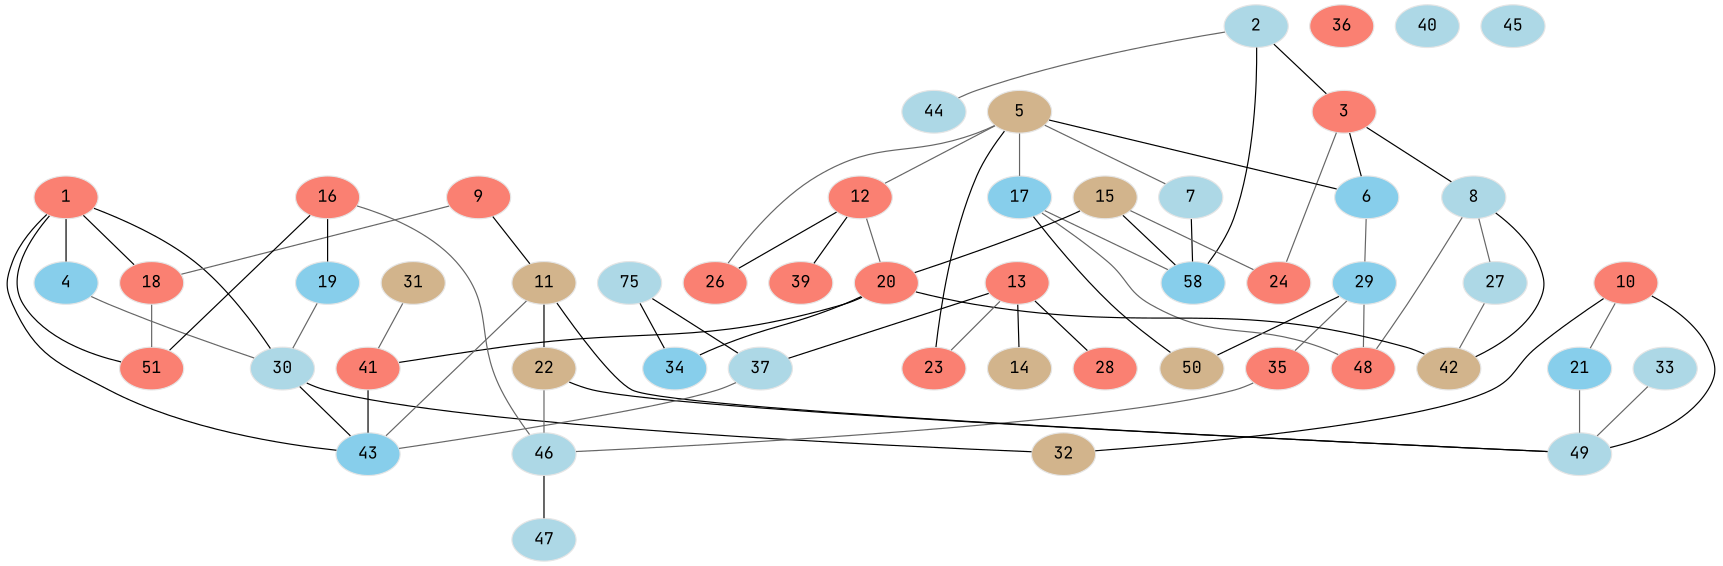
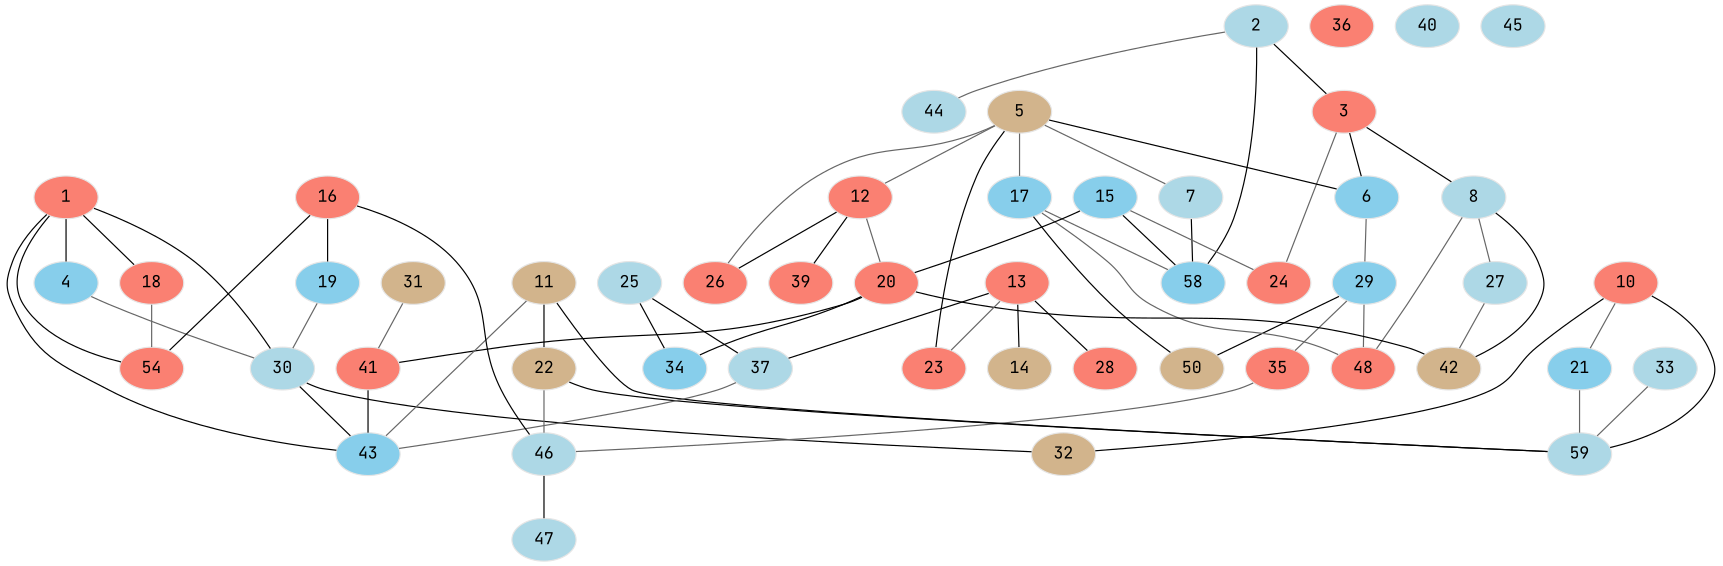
  graph {
    fontname="JetBrains Mono"
    node [color=gray90 fillcolor=salmon fontname="JetBrains Mono" style=filled]
    edge [color=black fontname="JetBrains Mono"]
    4 [fillcolor=skyblue]
    1
    18
    30 [fillcolor=lightblue]
    43 [fillcolor=skyblue]
-   51
+   51 [label=54]
    32 [fillcolor=tan]
    2 [fillcolor=lightblue]
    3
    n10 [fillcolor=skyblue label=58]
    44 [fillcolor=lightblue]
    6 [fillcolor=skyblue]
    8 [fillcolor=lightblue]
    24
    29 [fillcolor=skyblue]
    27 [fillcolor=lightblue]
    42 [fillcolor=tan]
    48
    5 [fillcolor=tan]
    7 [fillcolor=lightblue]
    12
    17 [fillcolor=skyblue]
    23
    26
    20
    39
    50 [fillcolor=tan]
    35
-   9
    11 [fillcolor=tan]
-   49 [fillcolor=lightblue]
+   49 [fillcolor=lightblue label=59]
    22 [fillcolor=tan]
    21 [fillcolor=skyblue]
    10
    46 [fillcolor=lightblue]
    34 [fillcolor=skyblue]
    41
    13
    14 [fillcolor=tan]
    28
    37 [fillcolor=lightblue]
-   15 [fillcolor=tan]
+   15 [fillcolor=skyblue]
    16
    19 [fillcolor=skyblue]
    47 [fillcolor=lightblue]
-   25 [fillcolor=lightblue label=75]
+   25 [fillcolor=lightblue]
    31 [fillcolor=tan]
    33 [fillcolor=lightblue]
    36
    40 [fillcolor=lightblue]
    45 [fillcolor=lightblue]
    4 -- 30 [color=gray40]
    1 -- 4
    1 -- 18
    1 -- 30
    1 -- 43
    1 -- 51
    18 -- 51 [color=gray40]
    30 -- 43
    30 -- 32
    2 -- 3
    2 -- n10
    2 -- 44 [color=gray40]
    3 -- 6
    3 -- 8
    3 -- 24 [color=gray40]
    6 -- 29 [color=gray40]
    8 -- 27 [color=gray40]
    8 -- 42
    8 -- 48 [color=gray40]
    29 -- 48 [color=gray40]
    29 -- 50
    29 -- 35 [color=gray40]
    27 -- 42 [color=gray40]
    5 -- 6
    5 -- 7 [color=gray40]
    5 -- 12 [color=gray40]
    5 -- 17 [color=gray40]
    5 -- 23
    5 -- 26 [color=gray40]
    7 -- n10
    12 -- 26
    12 -- 20 [color=gray40]
    12 -- 39
    17 -- n10 [color=gray40]
    17 -- 48 [color=gray40]
    17 -- 50
    20 -- 42
    20 -- 34
    20 -- 41
    35 -- 46 [color=gray40]
-   9 -- 18 [color=gray40]
-   9 -- 11
    11 -- 43 [color=gray40]
    11 -- 49
    11 -- 22
    22 -- 49
    22 -- 46 [color=gray40]
    21 -- 49 [color=gray40]
    10 -- 32
    10 -- 49
    10 -- 21 [color=gray40]
    46 -- 47
    41 -- 43
    13 -- 23 [color=gray40]
    13 -- 14
    13 -- 28
    13 -- 37
    37 -- 43 [color=gray40]
    15 -- n10
    15 -- 24 [color=gray40]
    15 -- 20
    16 -- 51
-   16 -- 46 [color=gray40]
+   16 -- 46
    16 -- 19
    19 -- 30 [color=gray40]
    25 -- 34
    25 -- 37
    31 -- 41 [color=gray40]
    33 -- 49 [color=gray40]
  }
